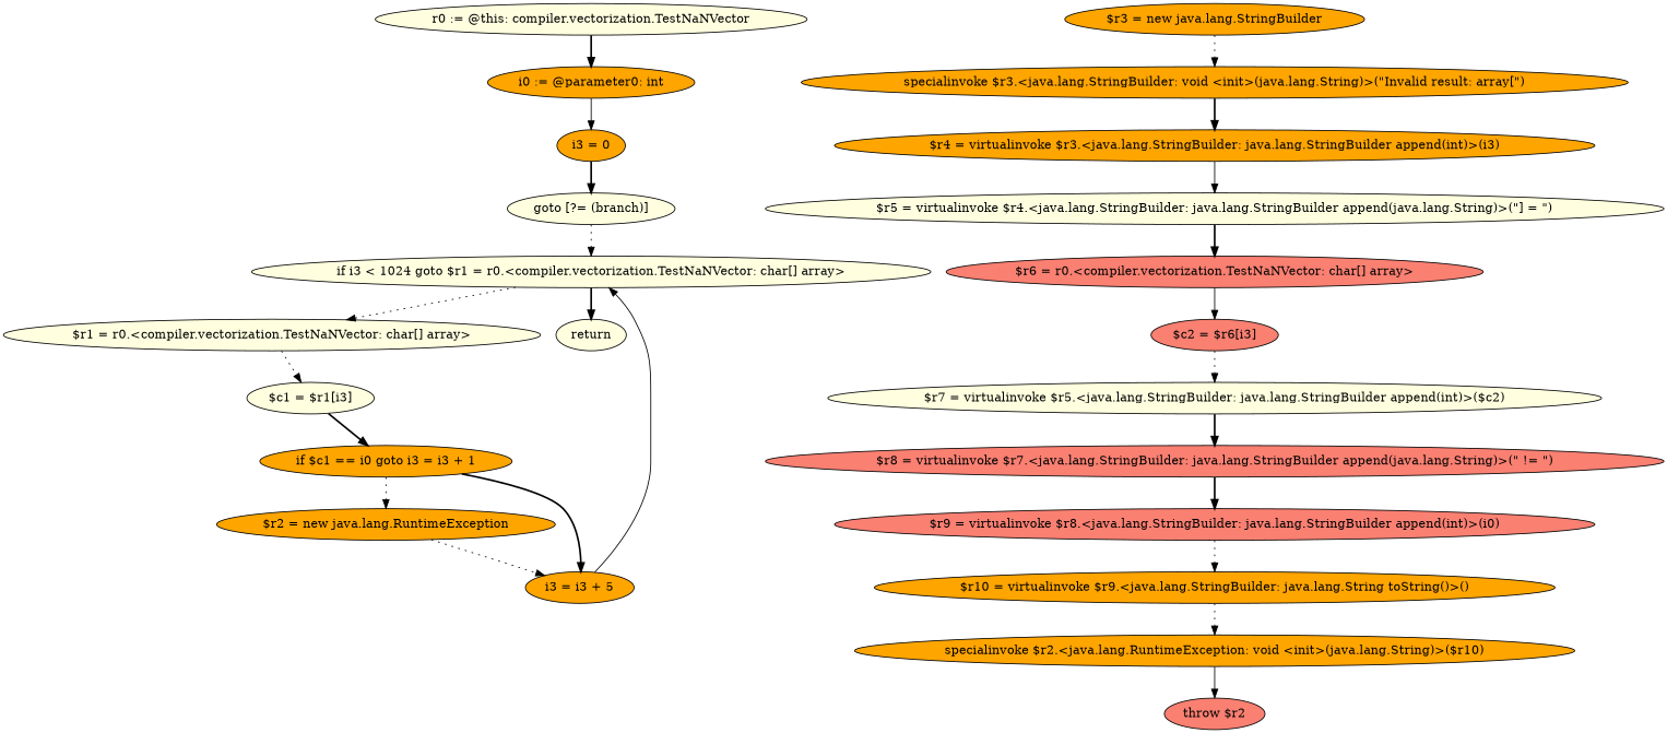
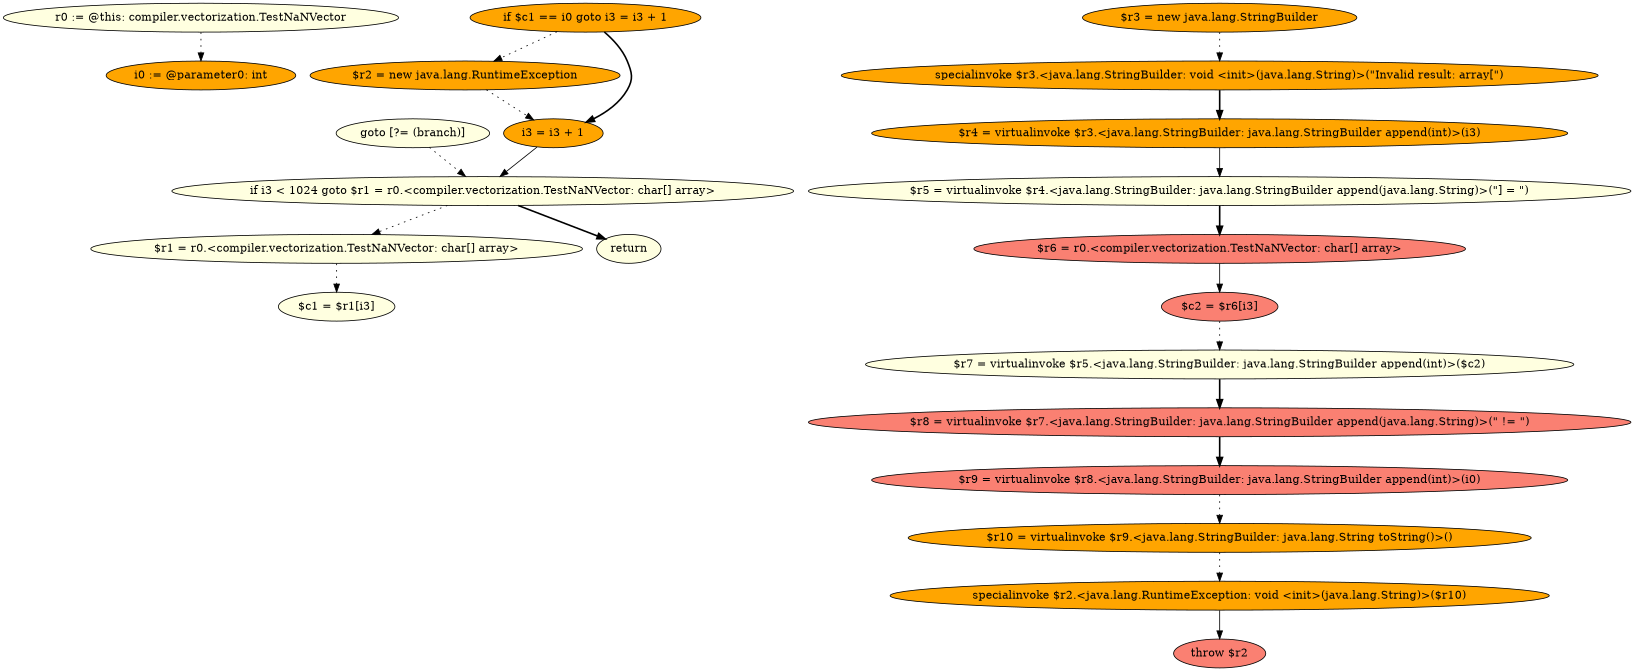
  digraph {
    node [fillcolor=orange style=filled]
    edge [style=dotted]
    "i0 := @parameter0: int"
    "r0 := @this: compiler.vectorization.TestNaNVector" [fillcolor=lightyellow]
-   "i3 = 0"
    "goto [?= (branch)]" [fillcolor=lightyellow]
    "if i3 < 1024 goto $r1 = r0.<compiler.vectorization.TestNaNVector: char[] array>" [fillcolor=lightyellow]
    "$r1 = r0.<compiler.vectorization.TestNaNVector: char[] array>" [fillcolor=lightyellow]
    return [fillcolor=lightyellow]
    "$c1 = $r1[i3]" [fillcolor=lightyellow]
    "if $c1 == i0 goto i3 = i3 + 1"
    "$r2 = new java.lang.RuntimeException"
-   "i3 = i3 + 1" [label="i3 = i3 + 5"]
+   "i3 = i3 + 1"
    "$r3 = new java.lang.StringBuilder"
    "specialinvoke $r3.<java.lang.StringBuilder: void <init>(java.lang.String)>(\"Invalid result: array[\")"
    "$r4 = virtualinvoke $r3.<java.lang.StringBuilder: java.lang.StringBuilder append(int)>(i3)"
    "$r5 = virtualinvoke $r4.<java.lang.StringBuilder: java.lang.StringBuilder append(java.lang.String)>(\"] = \")" [fillcolor=lightyellow]
    "$r6 = r0.<compiler.vectorization.TestNaNVector: char[] array>" [fillcolor=salmon]
    "$c2 = $r6[i3]" [fillcolor=salmon]
    "$r7 = virtualinvoke $r5.<java.lang.StringBuilder: java.lang.StringBuilder append(int)>($c2)" [fillcolor=lightyellow]
    "$r8 = virtualinvoke $r7.<java.lang.StringBuilder: java.lang.StringBuilder append(java.lang.String)>(\" != \")" [fillcolor=salmon]
    "$r9 = virtualinvoke $r8.<java.lang.StringBuilder: java.lang.StringBuilder append(int)>(i0)" [fillcolor=salmon]
    "$r10 = virtualinvoke $r9.<java.lang.StringBuilder: java.lang.String toString()>()"
    "specialinvoke $r2.<java.lang.RuntimeException: void <init>(java.lang.String)>($r10)"
    "throw $r2" [fillcolor=salmon]
-   "i0 := @parameter0: int" -> "i3 = 0" [style=solid]
-   "r0 := @this: compiler.vectorization.TestNaNVector" -> "i0 := @parameter0: int" [style=bold]
-   "i3 = 0" -> "goto [?= (branch)]" [style=bold]
+   "r0 := @this: compiler.vectorization.TestNaNVector" -> "i0 := @parameter0: int"
    "goto [?= (branch)]" -> "if i3 < 1024 goto $r1 = r0.<compiler.vectorization.TestNaNVector: char[] array>"
    "if i3 < 1024 goto $r1 = r0.<compiler.vectorization.TestNaNVector: char[] array>" -> "$r1 = r0.<compiler.vectorization.TestNaNVector: char[] array>"
    "if i3 < 1024 goto $r1 = r0.<compiler.vectorization.TestNaNVector: char[] array>" -> return [style=bold]
    "$r1 = r0.<compiler.vectorization.TestNaNVector: char[] array>" -> "$c1 = $r1[i3]"
-   "$c1 = $r1[i3]" -> "if $c1 == i0 goto i3 = i3 + 1" [style=bold]
    "if $c1 == i0 goto i3 = i3 + 1" -> "$r2 = new java.lang.RuntimeException"
    "if $c1 == i0 goto i3 = i3 + 1" -> "i3 = i3 + 1" [style=bold]
    "$r2 = new java.lang.RuntimeException" -> "i3 = i3 + 1"
    "i3 = i3 + 1" -> "if i3 < 1024 goto $r1 = r0.<compiler.vectorization.TestNaNVector: char[] array>" [style=solid]
    "$r3 = new java.lang.StringBuilder" -> "specialinvoke $r3.<java.lang.StringBuilder: void <init>(java.lang.String)>(\"Invalid result: array[\")"
    "specialinvoke $r3.<java.lang.StringBuilder: void <init>(java.lang.String)>(\"Invalid result: array[\")" -> "$r4 = virtualinvoke $r3.<java.lang.StringBuilder: java.lang.StringBuilder append(int)>(i3)" [style=bold]
    "$r4 = virtualinvoke $r3.<java.lang.StringBuilder: java.lang.StringBuilder append(int)>(i3)" -> "$r5 = virtualinvoke $r4.<java.lang.StringBuilder: java.lang.StringBuilder append(java.lang.String)>(\"] = \")" [style=solid]
    "$r5 = virtualinvoke $r4.<java.lang.StringBuilder: java.lang.StringBuilder append(java.lang.String)>(\"] = \")" -> "$r6 = r0.<compiler.vectorization.TestNaNVector: char[] array>" [style=bold]
    "$r6 = r0.<compiler.vectorization.TestNaNVector: char[] array>" -> "$c2 = $r6[i3]" [style=solid]
    "$c2 = $r6[i3]" -> "$r7 = virtualinvoke $r5.<java.lang.StringBuilder: java.lang.StringBuilder append(int)>($c2)"
    "$r7 = virtualinvoke $r5.<java.lang.StringBuilder: java.lang.StringBuilder append(int)>($c2)" -> "$r8 = virtualinvoke $r7.<java.lang.StringBuilder: java.lang.StringBuilder append(java.lang.String)>(\" != \")" [style=bold]
    "$r8 = virtualinvoke $r7.<java.lang.StringBuilder: java.lang.StringBuilder append(java.lang.String)>(\" != \")" -> "$r9 = virtualinvoke $r8.<java.lang.StringBuilder: java.lang.StringBuilder append(int)>(i0)" [style=bold]
    "$r9 = virtualinvoke $r8.<java.lang.StringBuilder: java.lang.StringBuilder append(int)>(i0)" -> "$r10 = virtualinvoke $r9.<java.lang.StringBuilder: java.lang.String toString()>()"
    "$r10 = virtualinvoke $r9.<java.lang.StringBuilder: java.lang.String toString()>()" -> "specialinvoke $r2.<java.lang.RuntimeException: void <init>(java.lang.String)>($r10)"
    "specialinvoke $r2.<java.lang.RuntimeException: void <init>(java.lang.String)>($r10)" -> "throw $r2" [style=solid]
  }
